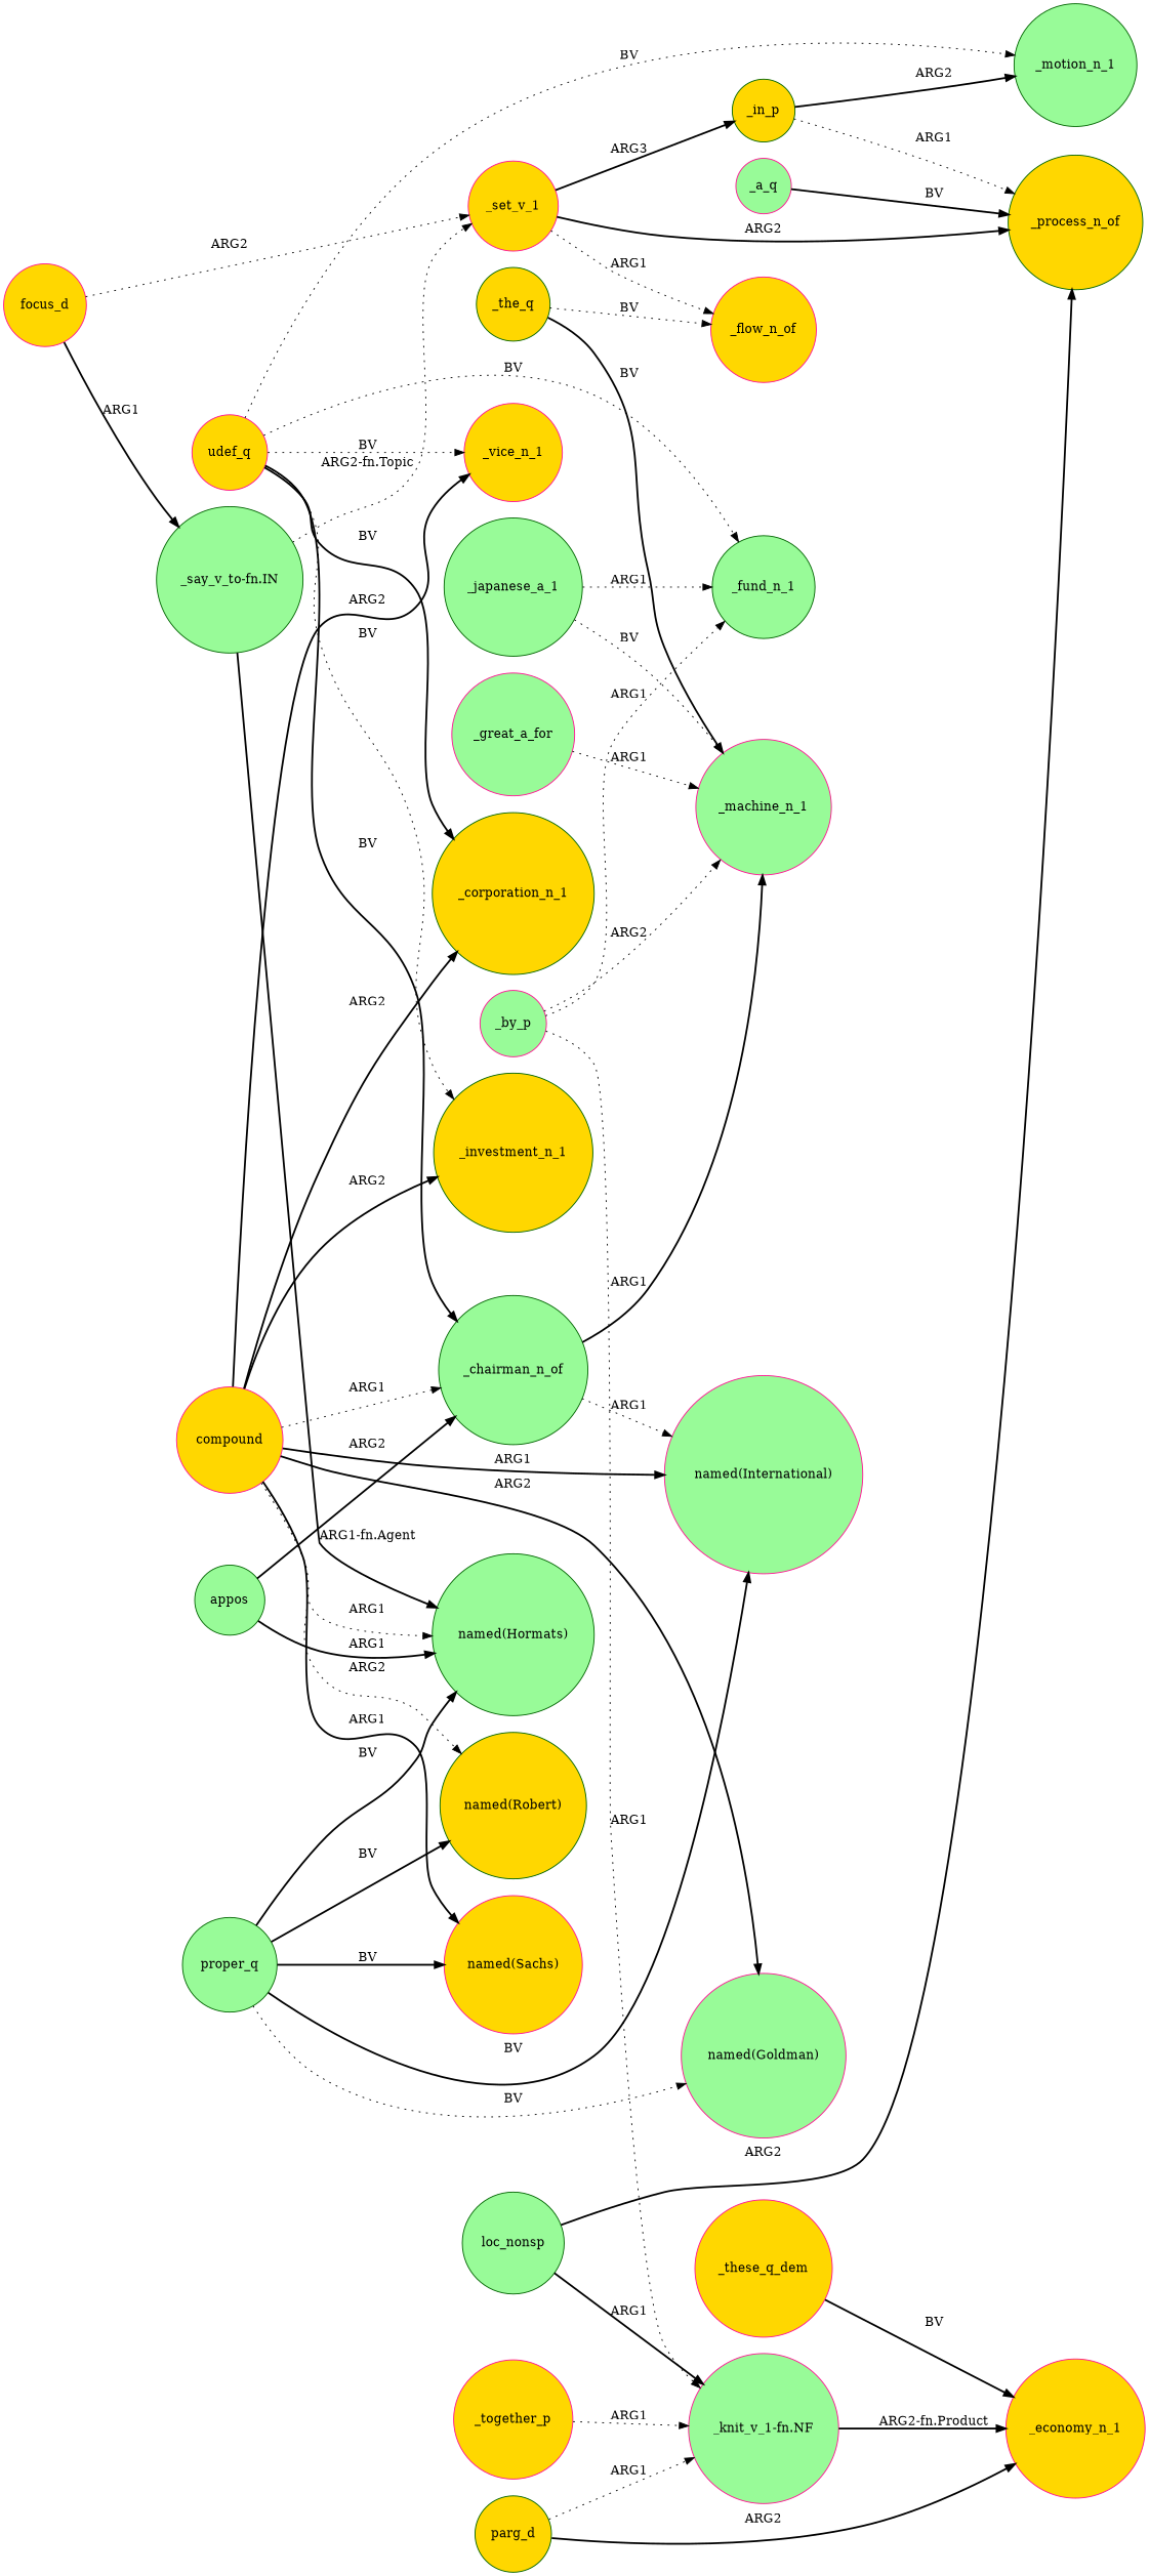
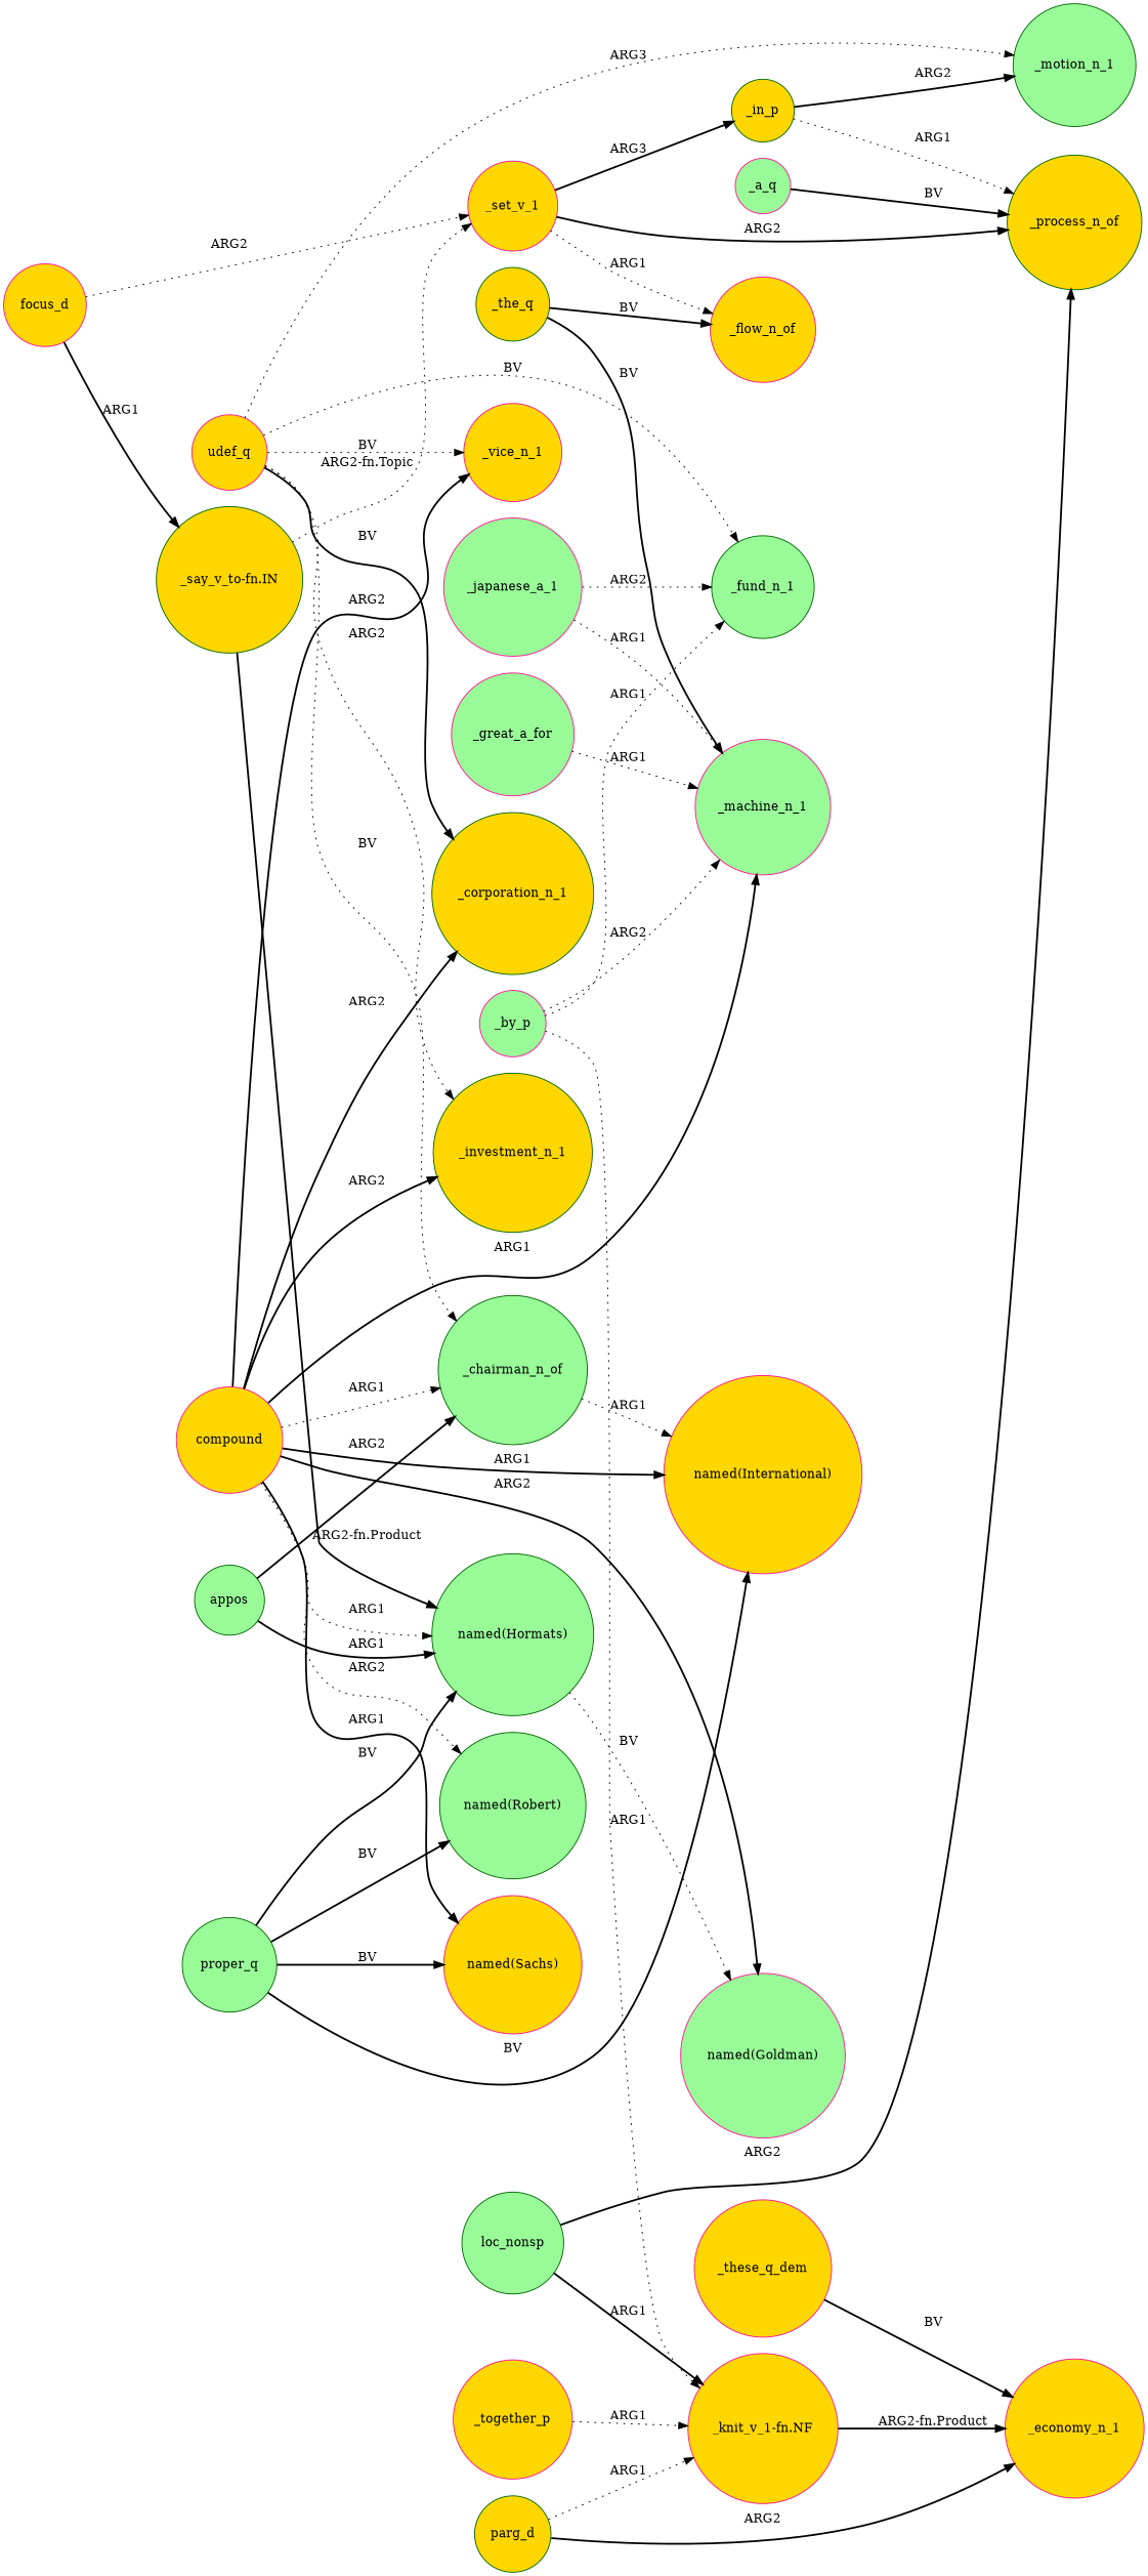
  digraph {
    rankdir=LR
    node [color=deeppink fillcolor=gold shape=circle style=filled]
    edge [style=bold]
-   "named(International)" [fillcolor=palegreen]
+   "named(International)"
    compound
    _vice_n_1
    _chairman_n_of [color=darkgreen fillcolor=palegreen]
    "named(Sachs)"
-   "named(Robert)" [color=darkgreen]
+   "named(Robert)" [color=darkgreen fillcolor=palegreen]
    _corporation_n_1 [color=darkgreen]
    _investment_n_1 [color=darkgreen]
    _machine_n_1 [fillcolor=palegreen]
    "named(Hormats)" [color=darkgreen fillcolor=palegreen]
    "named(Goldman)" [fillcolor=palegreen]
    parg_d [color=darkgreen]
    _economy_n_1
-   "_knit_v_1-fn.NF" [fillcolor=palegreen]
+   "_knit_v_1-fn.NF"
    loc_nonsp [color=darkgreen fillcolor=palegreen]
    _process_n_of [color=darkgreen]
    _these_q_dem
    _a_q [fillcolor=palegreen]
-   _japanese_a_1 [color=darkgreen fillcolor=palegreen]
+   _japanese_a_1 [fillcolor=palegreen]
    _fund_n_1 [color=darkgreen fillcolor=palegreen]
    _by_p [fillcolor=palegreen]
    appos [color=darkgreen fillcolor=palegreen]
    udef_q
    _motion_n_1 [color=darkgreen fillcolor=palegreen]
    _the_q [color=darkgreen]
    _flow_n_of
    proper_q [color=darkgreen fillcolor=palegreen]
    _set_v_1
    _in_p [color=darkgreen]
    _together_p
    focus_d
-   "_say_v_to-fn.IN" [color=darkgreen fillcolor=palegreen]
+   "_say_v_to-fn.IN" [color=darkgreen]
    _great_a_for [fillcolor=palegreen]
    compound -> "named(International)" [label=ARG1]
    compound -> _vice_n_1 [label=ARG2]
    compound -> _chairman_n_of [label=ARG1 style=dotted]
    compound -> "named(Sachs)" [label=ARG1]
    compound -> "named(Robert)" [label=ARG2 style=dotted]
    compound -> _corporation_n_1 [label=ARG2]
    compound -> _investment_n_1 [label=ARG2]
-   _chairman_n_of -> _machine_n_1 [label=ARG1]
+   compound -> _machine_n_1 [label=ARG1]
    compound -> "named(Hormats)" [label=ARG1 style=dotted]
    compound -> "named(Goldman)" [label=ARG2]
    _chairman_n_of -> "named(International)" [label=ARG1 style=dotted]
    parg_d -> _economy_n_1 [label=ARG2]
    parg_d -> "_knit_v_1-fn.NF" [label=ARG1 style=dotted]
    "_knit_v_1-fn.NF" -> _economy_n_1 [label="ARG2-fn.Product"]
    loc_nonsp -> "_knit_v_1-fn.NF" [label=ARG1]
    loc_nonsp -> _process_n_of [label=ARG2]
    _these_q_dem -> _economy_n_1 [label=BV]
    _a_q -> _process_n_of [label=BV]
-   _japanese_a_1 -> _machine_n_1 [label=BV style=dotted]
-   _japanese_a_1 -> _fund_n_1 [label=ARG1 style=dotted]
+   _japanese_a_1 -> _machine_n_1 [label=ARG1 style=dotted]
+   _japanese_a_1 -> _fund_n_1 [label=ARG2 style=dotted]
    _by_p -> _machine_n_1 [label=ARG2 style=dotted]
    _by_p -> "_knit_v_1-fn.NF" [label=ARG1 style=dotted]
    _by_p -> _fund_n_1 [label=ARG1 style=dotted]
    appos -> _chairman_n_of [label=ARG2]
    appos -> "named(Hormats)" [label=ARG1]
    udef_q -> _vice_n_1 [label=BV style=dotted]
-   udef_q -> _chairman_n_of [label=BV]
+   udef_q -> _chairman_n_of [label=BV style=dotted]
    udef_q -> _corporation_n_1 [label=BV]
-   udef_q -> _investment_n_1 [label=BV style=dotted]
+   udef_q -> _investment_n_1 [label=ARG2 style=dotted]
    udef_q -> _fund_n_1 [label=BV style=dotted]
-   udef_q -> _motion_n_1 [label=BV style=dotted]
+   udef_q -> _motion_n_1 [label=ARG3 style=dotted]
    _the_q -> _machine_n_1 [label=BV]
-   _the_q -> _flow_n_of [label=BV style=dotted]
+   _the_q -> _flow_n_of [label=BV]
    proper_q -> "named(International)" [label=BV]
    proper_q -> "named(Sachs)" [label=BV]
    proper_q -> "named(Robert)" [label=BV]
    proper_q -> "named(Hormats)" [label=BV]
-   proper_q -> "named(Goldman)" [label=BV style=dotted]
+   "named(Hormats)" -> "named(Goldman)" [label=BV style=dotted]
    _set_v_1 -> _process_n_of [label=ARG2]
    _set_v_1 -> _flow_n_of [label=ARG1 style=dotted]
    _set_v_1 -> _in_p [label=ARG3]
    _in_p -> _process_n_of [label=ARG1 style=dotted]
    _in_p -> _motion_n_1 [label=ARG2]
    _together_p -> "_knit_v_1-fn.NF" [label=ARG1 style=dotted]
    focus_d -> _set_v_1 [label=ARG2 style=dotted]
    focus_d -> "_say_v_to-fn.IN" [label=ARG1]
-   "_say_v_to-fn.IN" -> "named(Hormats)" [label="ARG1-fn.Agent"]
+   "_say_v_to-fn.IN" -> "named(Hormats)" [label="ARG2-fn.Product"]
    "_say_v_to-fn.IN" -> _set_v_1 [label="ARG2-fn.Topic" style=dotted]
    _great_a_for -> _machine_n_1 [label=ARG1 style=dotted]
  }
